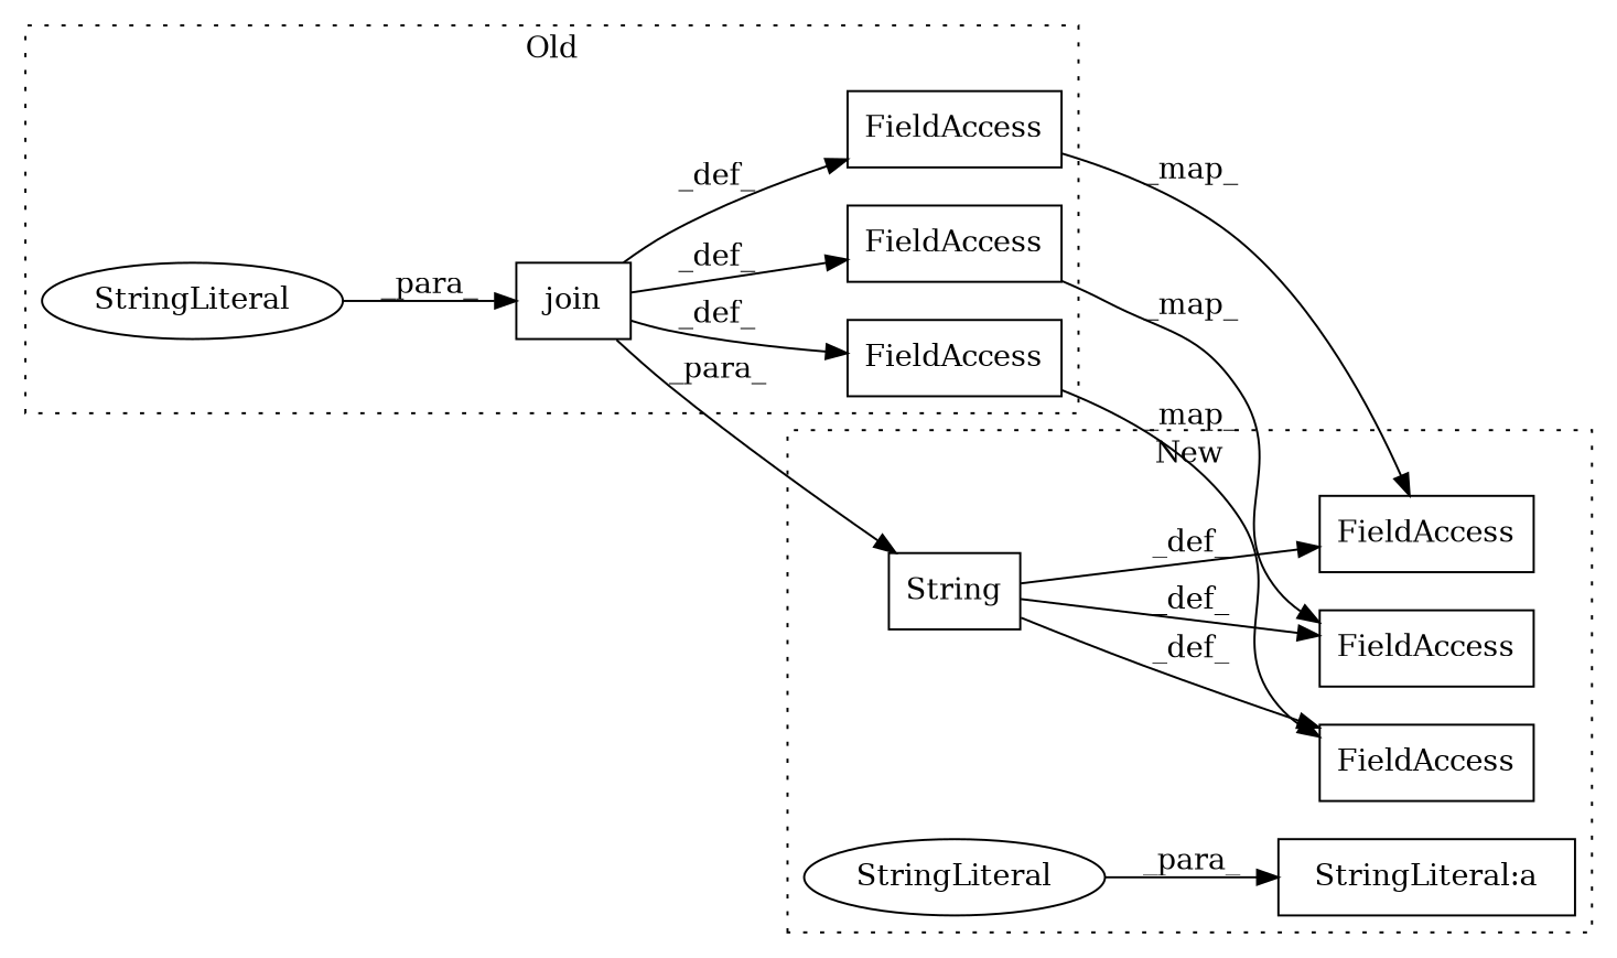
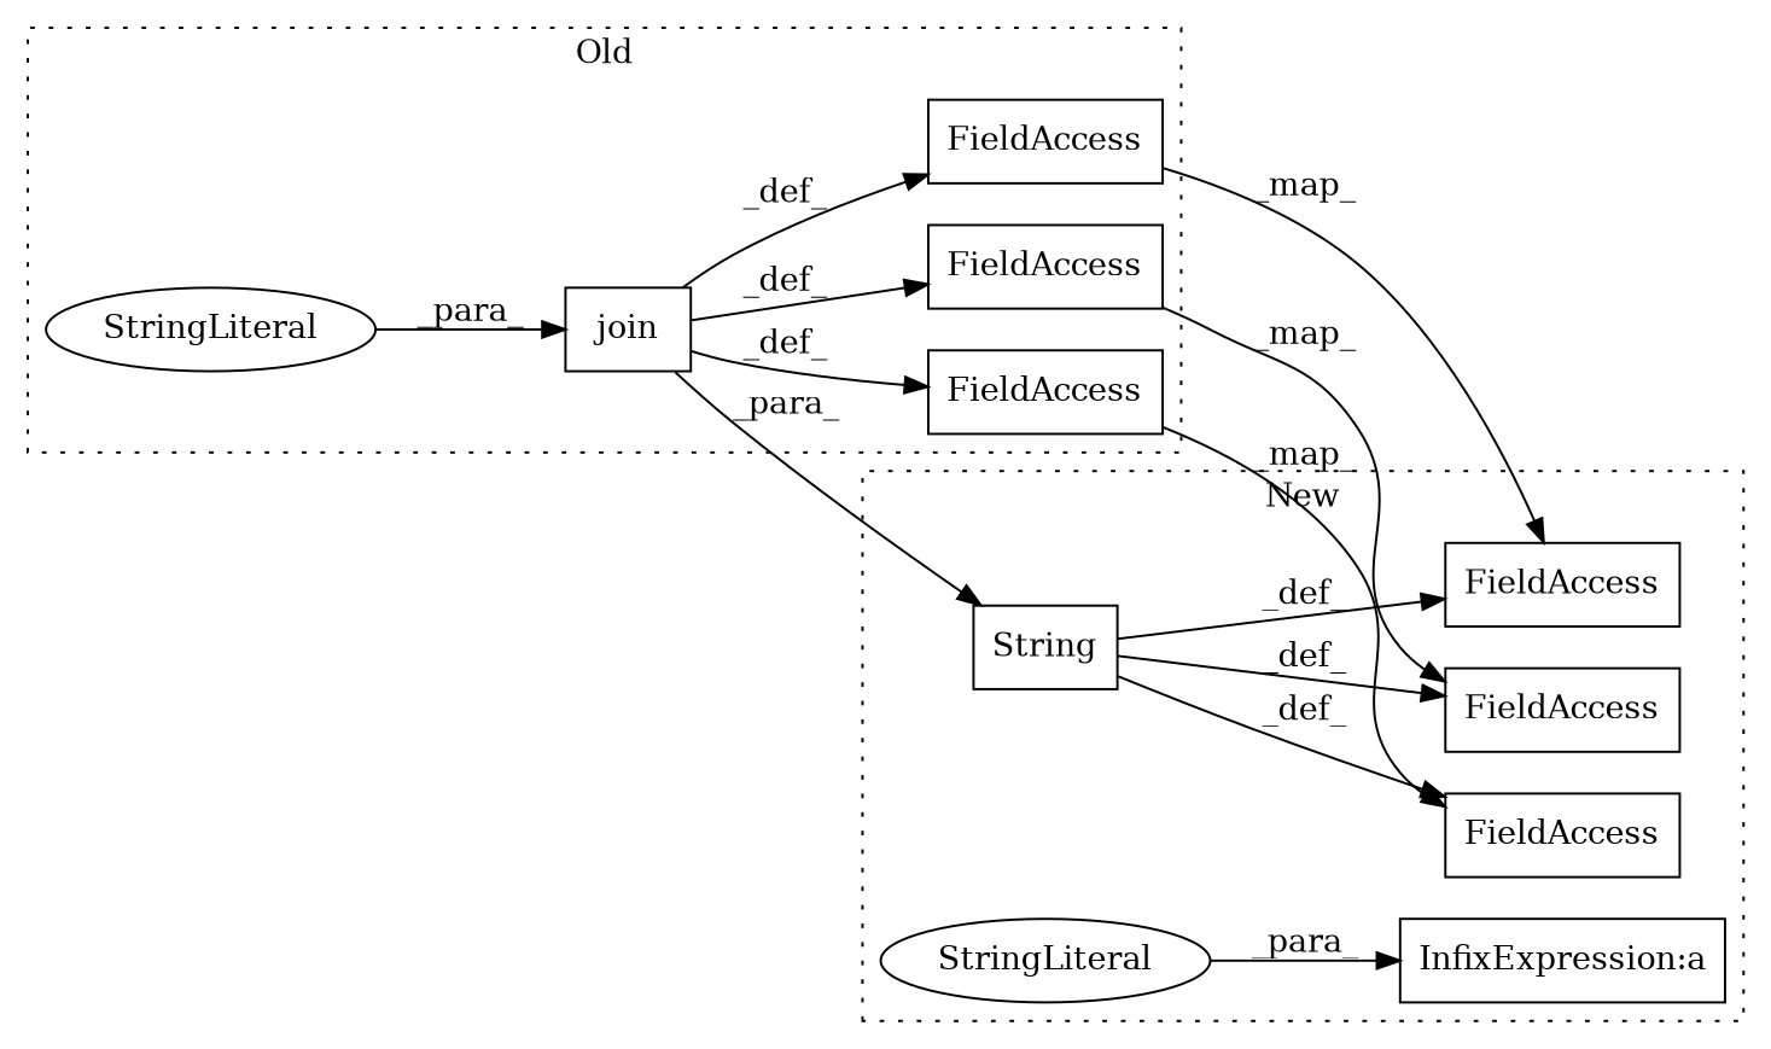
  digraph {
    rankdir=LR
    node [a=22 l=16 shape=box]
    n1 [a=32 l="5,1" label=join s="737,779"]
    n2 [a=45 label=StringLiteral s=763 shape=ellipse]
    n3 [l=9 label=FieldAccess s=786]
    n4 [l=10 label=FieldAccess s=933]
    n5 [l=8 label=FieldAccess s=837]
    n6 [a=32 l="7,1" label=String s="714,751"]
-   n7 [a=27 l=3 label="StringLiteral:a" s=732]
+   n7 [a=27 l=3 label="InfixExpression:a" s=732]
    n8 [a=45 label=StringLiteral s=735 shape=ellipse]
    n9 [l=9 label=FieldAccess s=758]
    n10 [l=10 label=FieldAccess s=905]
    n11 [l=8 label=FieldAccess s=809]
    subgraph cluster_1 {
      label=Old
      style=dotted
      n1
      n2
      n3
      n4
      n5
    }
    subgraph cluster_2 {
      label=New
      style=dotted
      n6
      n7
      n8
      n9
      n10
      n11
    }
    n1 -> n3 [label=_def_]
    n1 -> n4 [label=_def_]
    n1 -> n5 [label=_def_]
    n1 -> n6 [label=_para_]
    n2 -> n1 [label=_para_]
    n3 -> n9 [label=_map_]
    n4 -> n10 [label=_map_]
    n5 -> n11 [label=_map_]
    n6 -> n9 [label=_def_]
    n6 -> n10 [label=_def_]
    n6 -> n11 [label=_def_]
    n8 -> n7 [label=_para_]
  }
